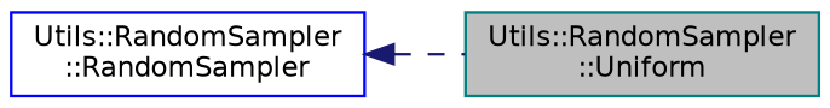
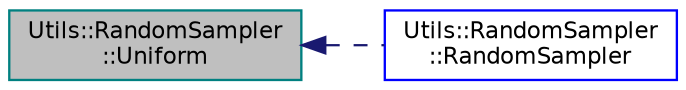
  digraph {
    rankdir=LR
    node [fontname=Helvetica fontsize=10 shape=record style=filled]
    n1 [color=teal fillcolor=grey75 fontcolor=black height=0.2 label="Utils::RandomSampler\l::Uniform" width=0.4]
    n2 [color=blue fillcolor=white height=0.2 label="Utils::RandomSampler\l::RandomSampler" width=0.4]
-   n2 -> n1 [color=midnightblue dir=back fontname=Helvetica fontsize=10 labelfontname=Helvetica labelfontsize=10 style=dashed]
+   n1 -> n2 [color=midnightblue dir=back fontname=Helvetica fontsize=10 labelfontname=Helvetica labelfontsize=10 style=dashed]
  }
